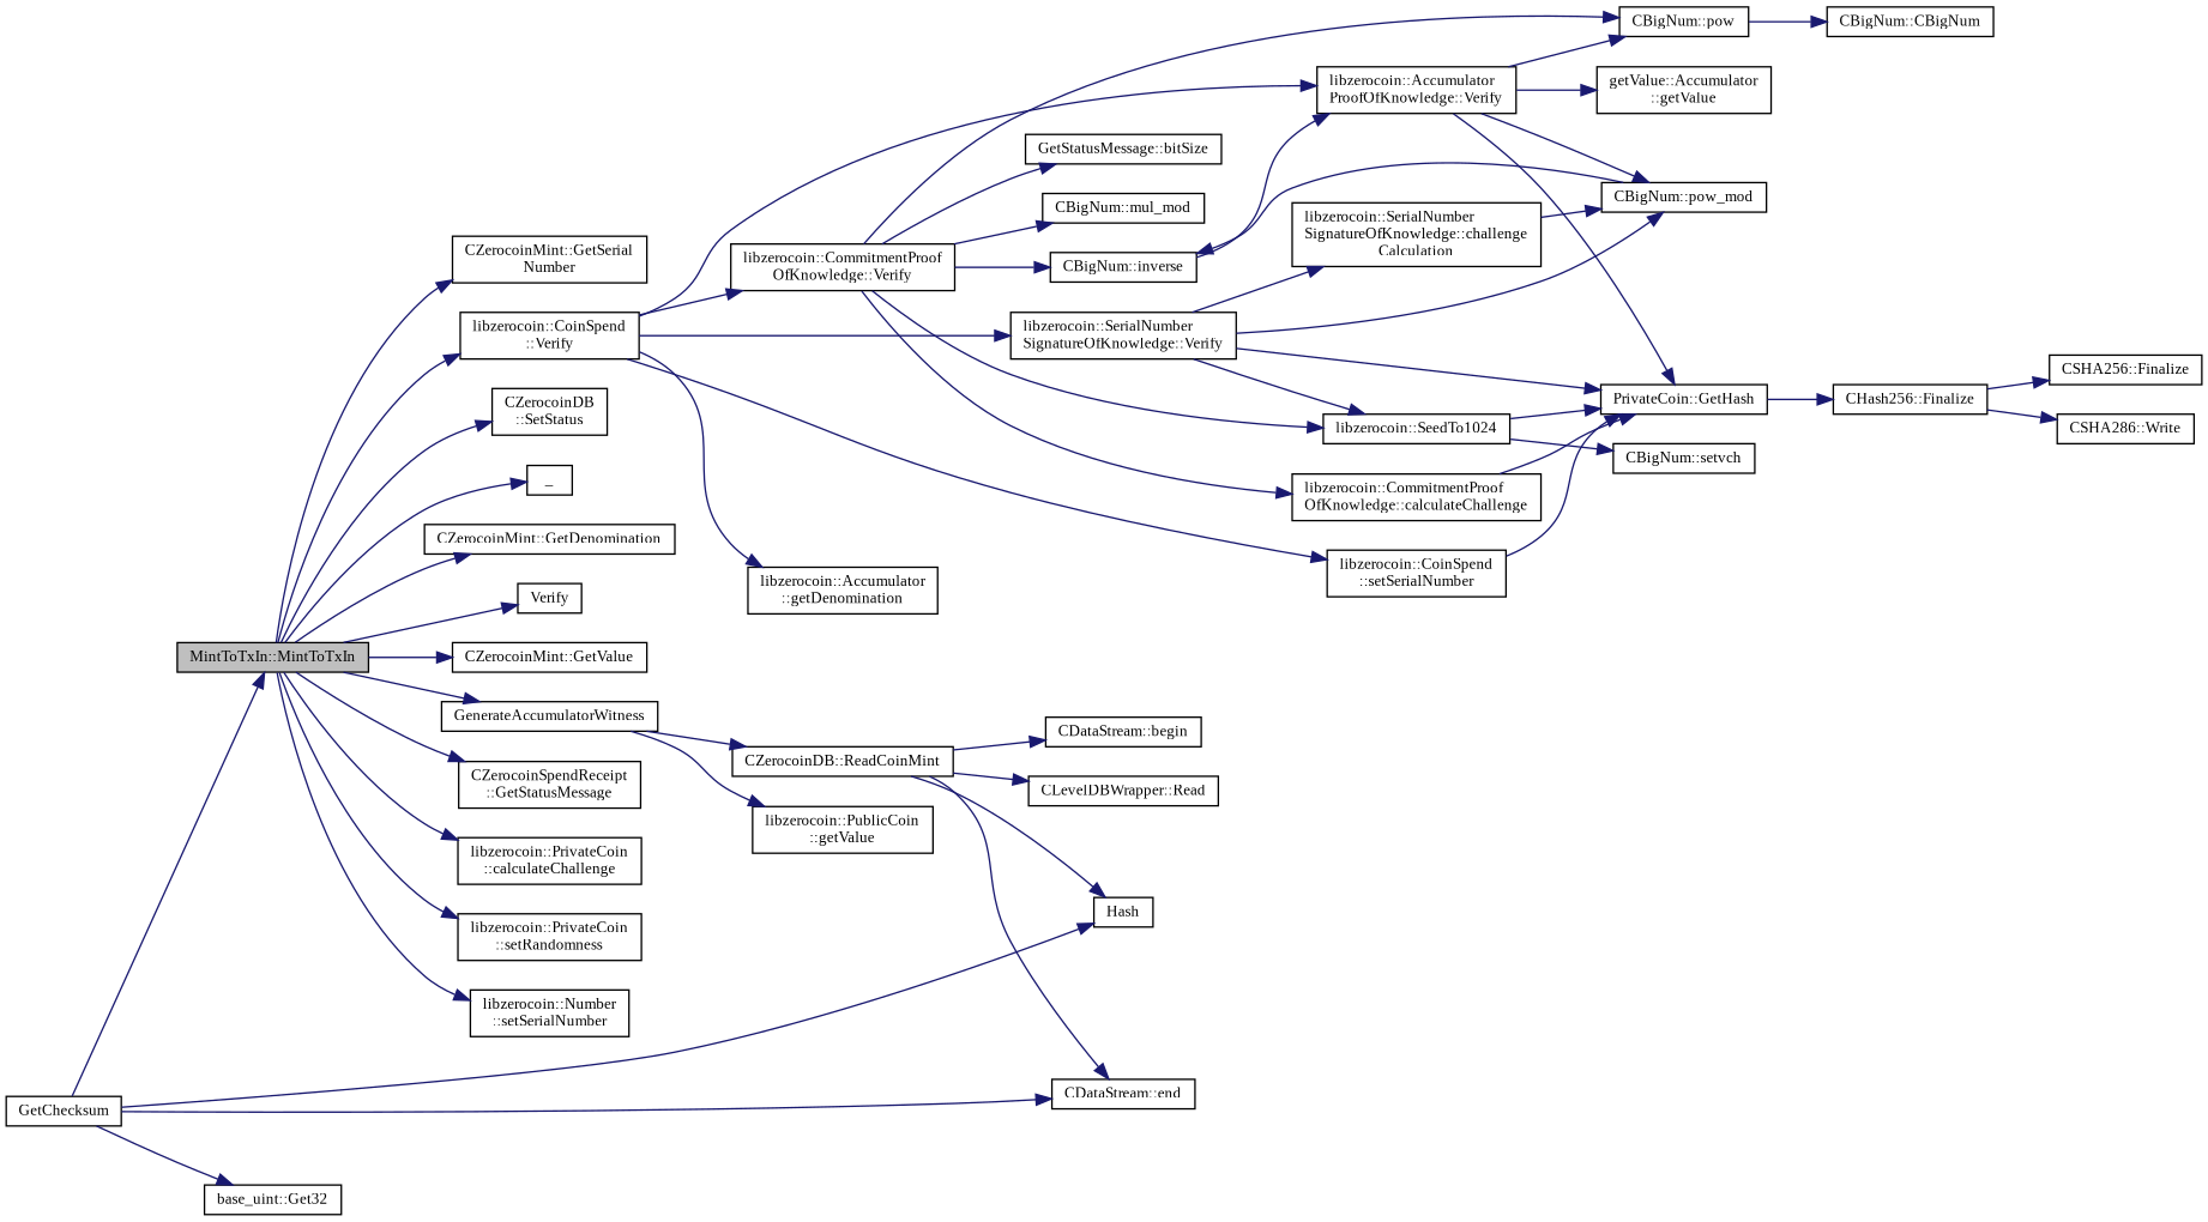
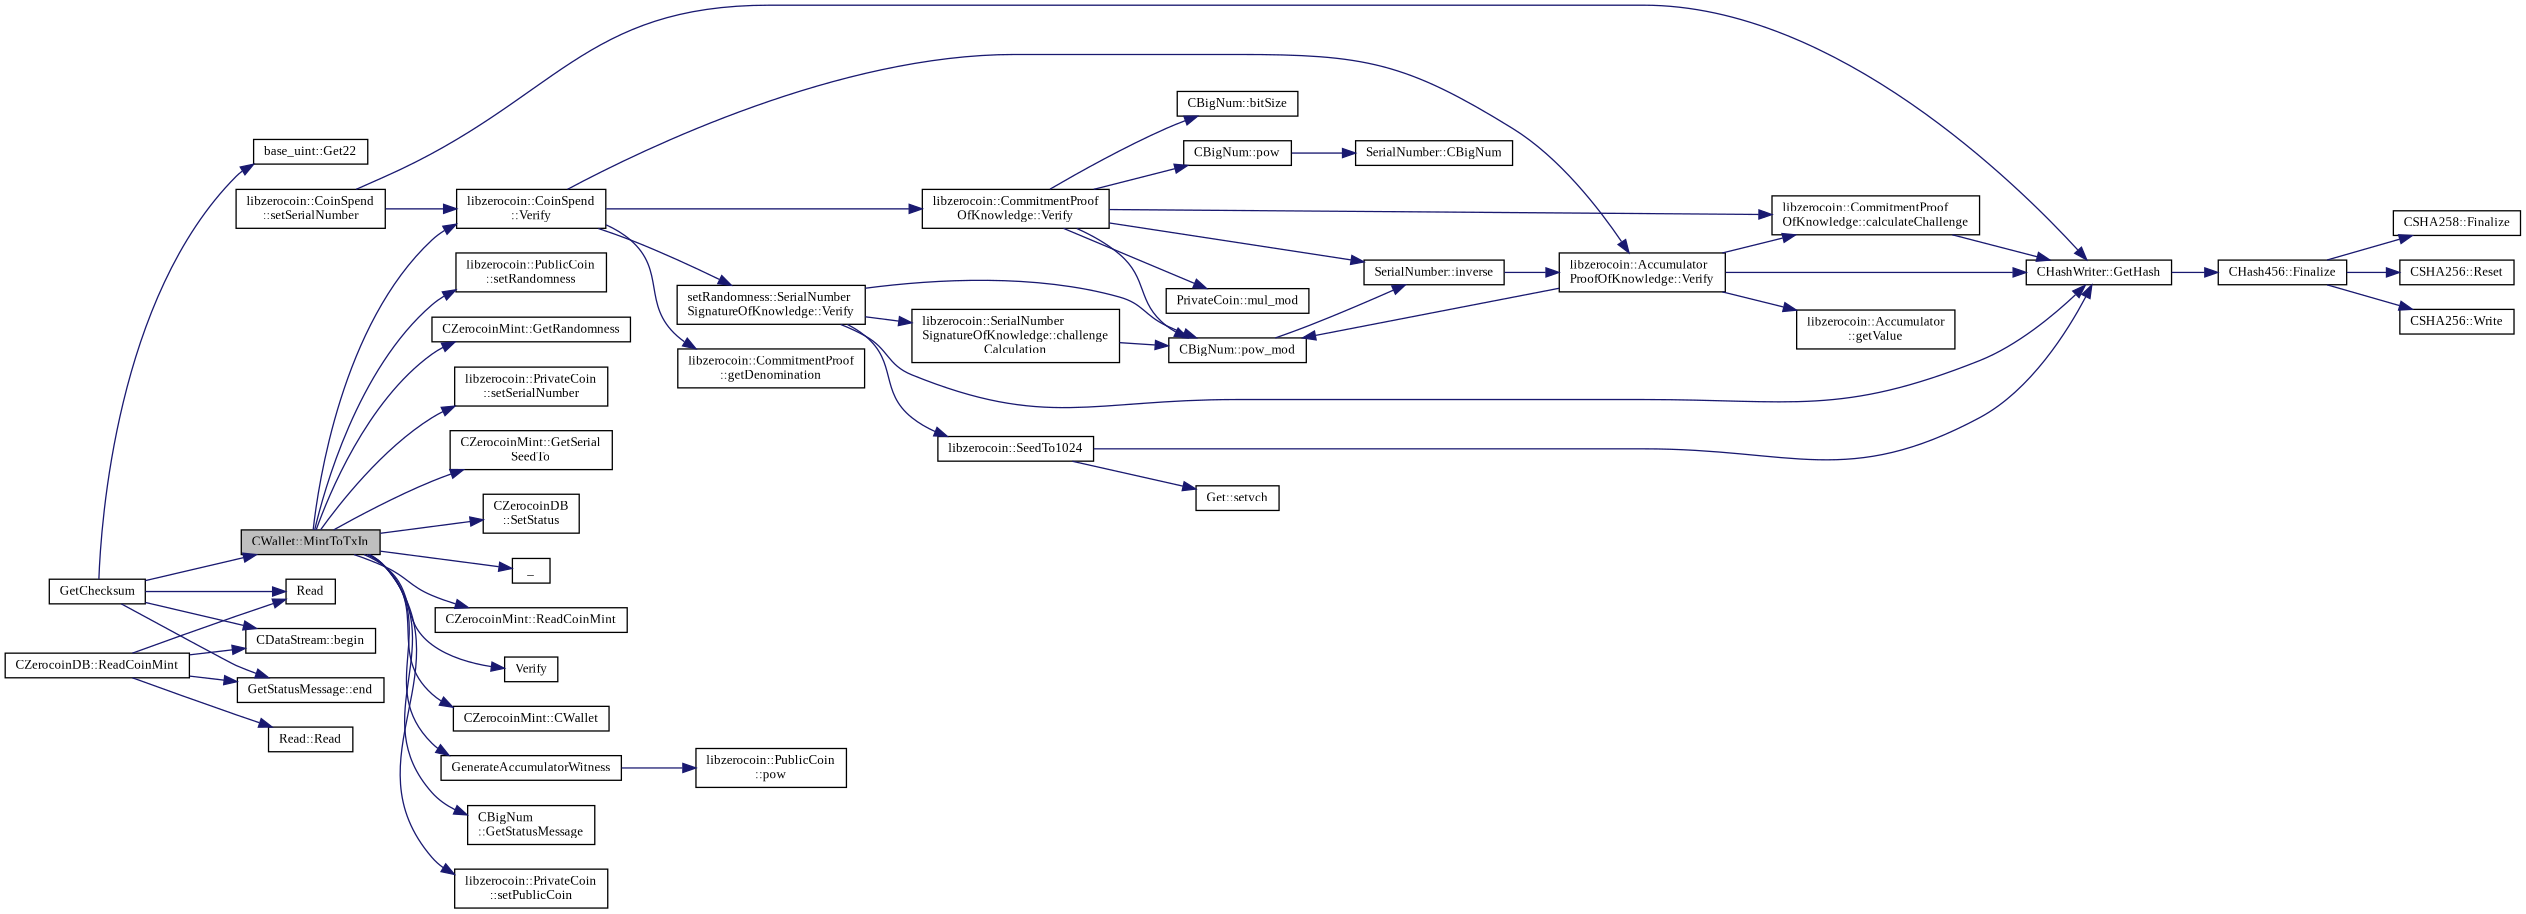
  digraph {
    fontname="Liberation Serif"
    rankdir=LR
    node [color=black fillcolor=white fontname="Liberation Serif" fontsize=10 shape=record style=filled]
    edge [color=midnightblue fontname="Liberation Serif" fontsize=10 labelfontname=Helvetica labelfontsize=10 style=solid]
-   n1 [fillcolor=grey75 fontcolor=black height=0.2 label="MintToTxIn::MintToTxIn" width=0.4]
+   n1 [fillcolor=grey75 fontcolor=black height=0.2 label="CWallet::MintToTxIn" width=0.4]
    n2 [height=0.2 label="CZerocoinDB\l::SetStatus" width=0.4]
    n3 [height=0.2 label=_ width=0.4]
-   n4 [height=0.2 label="CZerocoinMint::GetDenomination" width=0.4]
+   n4 [height=0.2 label="CZerocoinMint::ReadCoinMint" width=0.4]
    n5 [height=0.2 label=Verify width=0.4]
-   n6 [height=0.2 label="CZerocoinMint::GetValue" width=0.4]
+   n6 [height=0.2 label="CZerocoinMint::CWallet" width=0.4]
    n7 [height=0.2 label=GenerateAccumulatorWitness width=0.4]
-   n8 [height=0.2 label="CZerocoinSpendReceipt\l::GetStatusMessage" width=0.4]
-   n9 [height=0.2 label="libzerocoin::PrivateCoin\l::calculateChallenge" width=0.4]
-   n10 [height=0.2 label="libzerocoin::PrivateCoin\l::setRandomness" width=0.4]
-   n12 [height=0.2 label="libzerocoin::Number\l::setSerialNumber" width=0.4]
-   n13 [height=0.2 label="CZerocoinMint::GetSerial\lNumber" width=0.4]
+   n8 [height=0.2 label="CBigNum\l::GetStatusMessage" width=0.4]
+   n9 [height=0.2 label="libzerocoin::PrivateCoin\l::setPublicCoin" width=0.4]
+   n10 [height=0.2 label="libzerocoin::PublicCoin\l::setRandomness" width=0.4]
+   n11 [height=0.2 label="CZerocoinMint::GetRandomness" width=0.4]
+   n12 [height=0.2 label="libzerocoin::PrivateCoin\l::setSerialNumber" width=0.4]
+   n13 [height=0.2 label="CZerocoinMint::GetSerial\lSeedTo" width=0.4]
    n14 [height=0.2 label="libzerocoin::CoinSpend\l::Verify" width=0.4]
    n15 [height=0.2 label="CZerocoinDB::ReadCoinMint" width=0.4]
-   n16 [height=0.2 label="libzerocoin::PublicCoin\l::getValue" width=0.4]
+   n16 [height=0.2 label="libzerocoin::PublicCoin\l::pow" width=0.4]
    n17 [height=0.2 label=GetChecksum width=0.4]
-   n18 [height=0.2 label=Hash width=0.4]
+   n18 [height=0.2 label=Read width=0.4]
    n19 [height=0.2 label="CDataStream::begin" width=0.4]
-   n20 [height=0.2 label="CDataStream::end" width=0.4]
-   n21 [height=0.2 label="base_uint::Get32" width=0.4]
-   n22 [height=0.2 label="libzerocoin::Accumulator\l::getDenomination" width=0.4]
+   n20 [height=0.2 label="GetStatusMessage::end" width=0.4]
+   n21 [height=0.2 label="base_uint::Get22" width=0.4]
+   n22 [height=0.2 label="libzerocoin::CommitmentProof\l::getDenomination" width=0.4]
    n23 [height=0.2 label="libzerocoin::CommitmentProof\lOfKnowledge::Verify" width=0.4]
    n24 [height=0.2 label="libzerocoin::Accumulator\lProofOfKnowledge::Verify" width=0.4]
-   n25 [height=0.2 label="libzerocoin::SerialNumber\lSignatureOfKnowledge::Verify" width=0.4]
+   n25 [height=0.2 label="setRandomness::SerialNumber\lSignatureOfKnowledge::Verify" width=0.4]
    n26 [height=0.2 label="libzerocoin::CoinSpend\l::setSerialNumber" width=0.4]
-   n27 [height=0.2 label="CLevelDBWrapper::Read" width=0.4]
-   n28 [height=0.2 label="GetStatusMessage::bitSize" width=0.4]
+   n27 [height=0.2 label="Read::Read" width=0.4]
+   n28 [height=0.2 label="CBigNum::bitSize" width=0.4]
    n29 [height=0.2 label="CBigNum::pow" width=0.4]
    n30 [height=0.2 label="CBigNum::pow_mod" width=0.4]
-   n31 [height=0.2 label="CBigNum::inverse" width=0.4]
-   n32 [height=0.2 label="CBigNum::mul_mod" width=0.4]
+   n31 [height=0.2 label="SerialNumber::inverse" width=0.4]
+   n32 [height=0.2 label="PrivateCoin::mul_mod" width=0.4]
    n33 [height=0.2 label="libzerocoin::CommitmentProof\lOfKnowledge::calculateChallenge" width=0.4]
-   n34 [height=0.2 label="PrivateCoin::GetHash" width=0.4]
-   n35 [height=0.2 label="getValue::Accumulator\l::getValue" width=0.4]
+   n34 [height=0.2 label="CHashWriter::GetHash" width=0.4]
+   n35 [height=0.2 label="libzerocoin::Accumulator\l::getValue" width=0.4]
    n36 [height=0.2 label="libzerocoin::SerialNumber\lSignatureOfKnowledge::challenge\lCalculation" width=0.4]
    n37 [height=0.2 label="libzerocoin::SeedTo1024" width=0.4]
-   n38 [height=0.2 label="CBigNum::CBigNum" width=0.4]
-   n39 [height=0.2 label="CHash256::Finalize" width=0.4]
-   n40 [height=0.2 label="CSHA256::Finalize" width=0.4]
-   n42 [height=0.2 label="CSHA286::Write" width=0.4]
-   n43 [height=0.2 label="CBigNum::setvch" width=0.4]
+   n38 [height=0.2 label="SerialNumber::CBigNum" width=0.4]
+   n39 [height=0.2 label="CHash456::Finalize" width=0.4]
+   n40 [height=0.2 label="CSHA258::Finalize" width=0.4]
+   n41 [height=0.2 label="CSHA256::Reset" width=0.4]
+   n42 [height=0.2 label="CSHA256::Write" width=0.4]
+   n43 [height=0.2 label="Get::setvch" width=0.4]
    n1 -> n2
    n1 -> n3
    n1 -> n4
    n1 -> n5
    n1 -> n6
    n1 -> n7
    n1 -> n8
    n1 -> n9
    n1 -> n10
+   n1 -> n11
    n1 -> n12
    n1 -> n13
    n1 -> n14
-   n7 -> n15
    n7 -> n16
    n14 -> n22
    n14 -> n23
    n14 -> n24
    n14 -> n25
-   n14 -> n26
+   n26 -> n14
    n15 -> n18
    n15 -> n19
    n15 -> n20
    n15 -> n27
    n17 -> n1
    n17 -> n18
+   n17 -> n19
    n17 -> n20
    n17 -> n21
    n23 -> n28
    n23 -> n29
-   n23 -> n37
+   n23 -> n30
    n23 -> n31
    n23 -> n32
    n23 -> n33
-   n24 -> n29
+   n24 -> n33
    n24 -> n30
    n24 -> n34
    n24 -> n35
    n25 -> n30
    n25 -> n34
    n25 -> n36
    n25 -> n37
    n26 -> n34
    n29 -> n38
    n30 -> n31
    n31 -> n24
    n33 -> n34
    n34 -> n39
    n36 -> n30
    n37 -> n34
    n37 -> n43
    n39 -> n40
+   n39 -> n41
    n39 -> n42
  }
